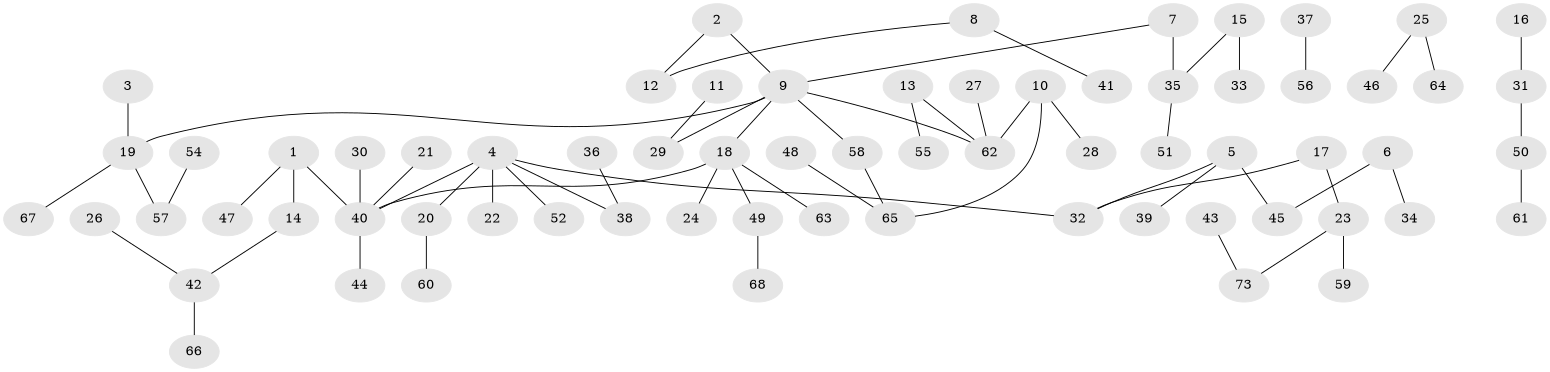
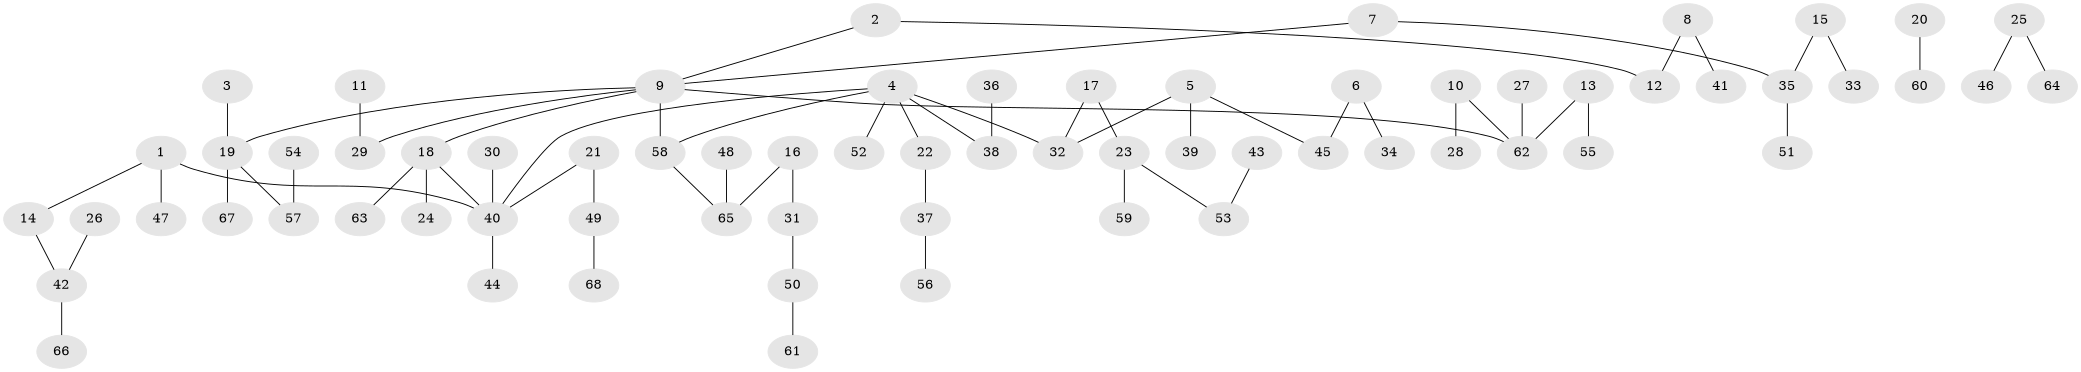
  graph {
    node [color=gray90 style=filled]
    edge [weight=1.0]
    1
    14
    40
    47
    42
    44
    2
    9
    12
    19
    18
    29
    58
    62
    3
    57
    67
    4
    20
    22
    32
    38
    52
    60
    37
    5
    39
    45
    6
    34
    7
    35
    51
    8
    41
    24
    49
    63
    65
    10
    28
    25
    46
    64
    11
    13
    55
    66
    15
    33
    16
    31
    50
    17
    23
-   53 [label=73]
+   53
    59
    68
    21
    56
    26
    27
    30
    61
    36
    43
    48
    54
    1 -- 14
    1 -- 40
    1 -- 47
    14 -- 42
    40 -- 44
    42 -- 66
    2 -- 9
    2 -- 12
    9 -- 19
    9 -- 18
    9 -- 29
    9 -- 58
    9 -- 62
    19 -- 57
    19 -- 67
    18 -- 40
    18 -- 24
-   18 -- 49
+   21 -- 49
    18 -- 63
    58 -- 65
    3 -- 19
    4 -- 40
-   4 -- 20
+   4 -- 58
    4 -- 22
    4 -- 32
    4 -- 38
    4 -- 52
    20 -- 60
+   22 -- 37
    37 -- 56
    5 -- 32
    5 -- 39
    5 -- 45
    6 -- 45
    6 -- 34
    7 -- 9
    7 -- 35
    35 -- 51
    8 -- 12
    8 -- 41
    49 -- 68
    10 -- 62
    10 -- 28
    25 -- 46
    25 -- 64
    11 -- 29
    13 -- 62
    13 -- 55
    15 -- 35
    15 -- 33
-   10 -- 65
+   16 -- 65
    16 -- 31
    31 -- 50
    50 -- 61
    17 -- 32
    17 -- 23
    23 -- 53
    23 -- 59
    21 -- 40
    26 -- 42
    27 -- 62
    30 -- 40
    36 -- 38
    43 -- 53
    48 -- 65
    54 -- 57
  }
